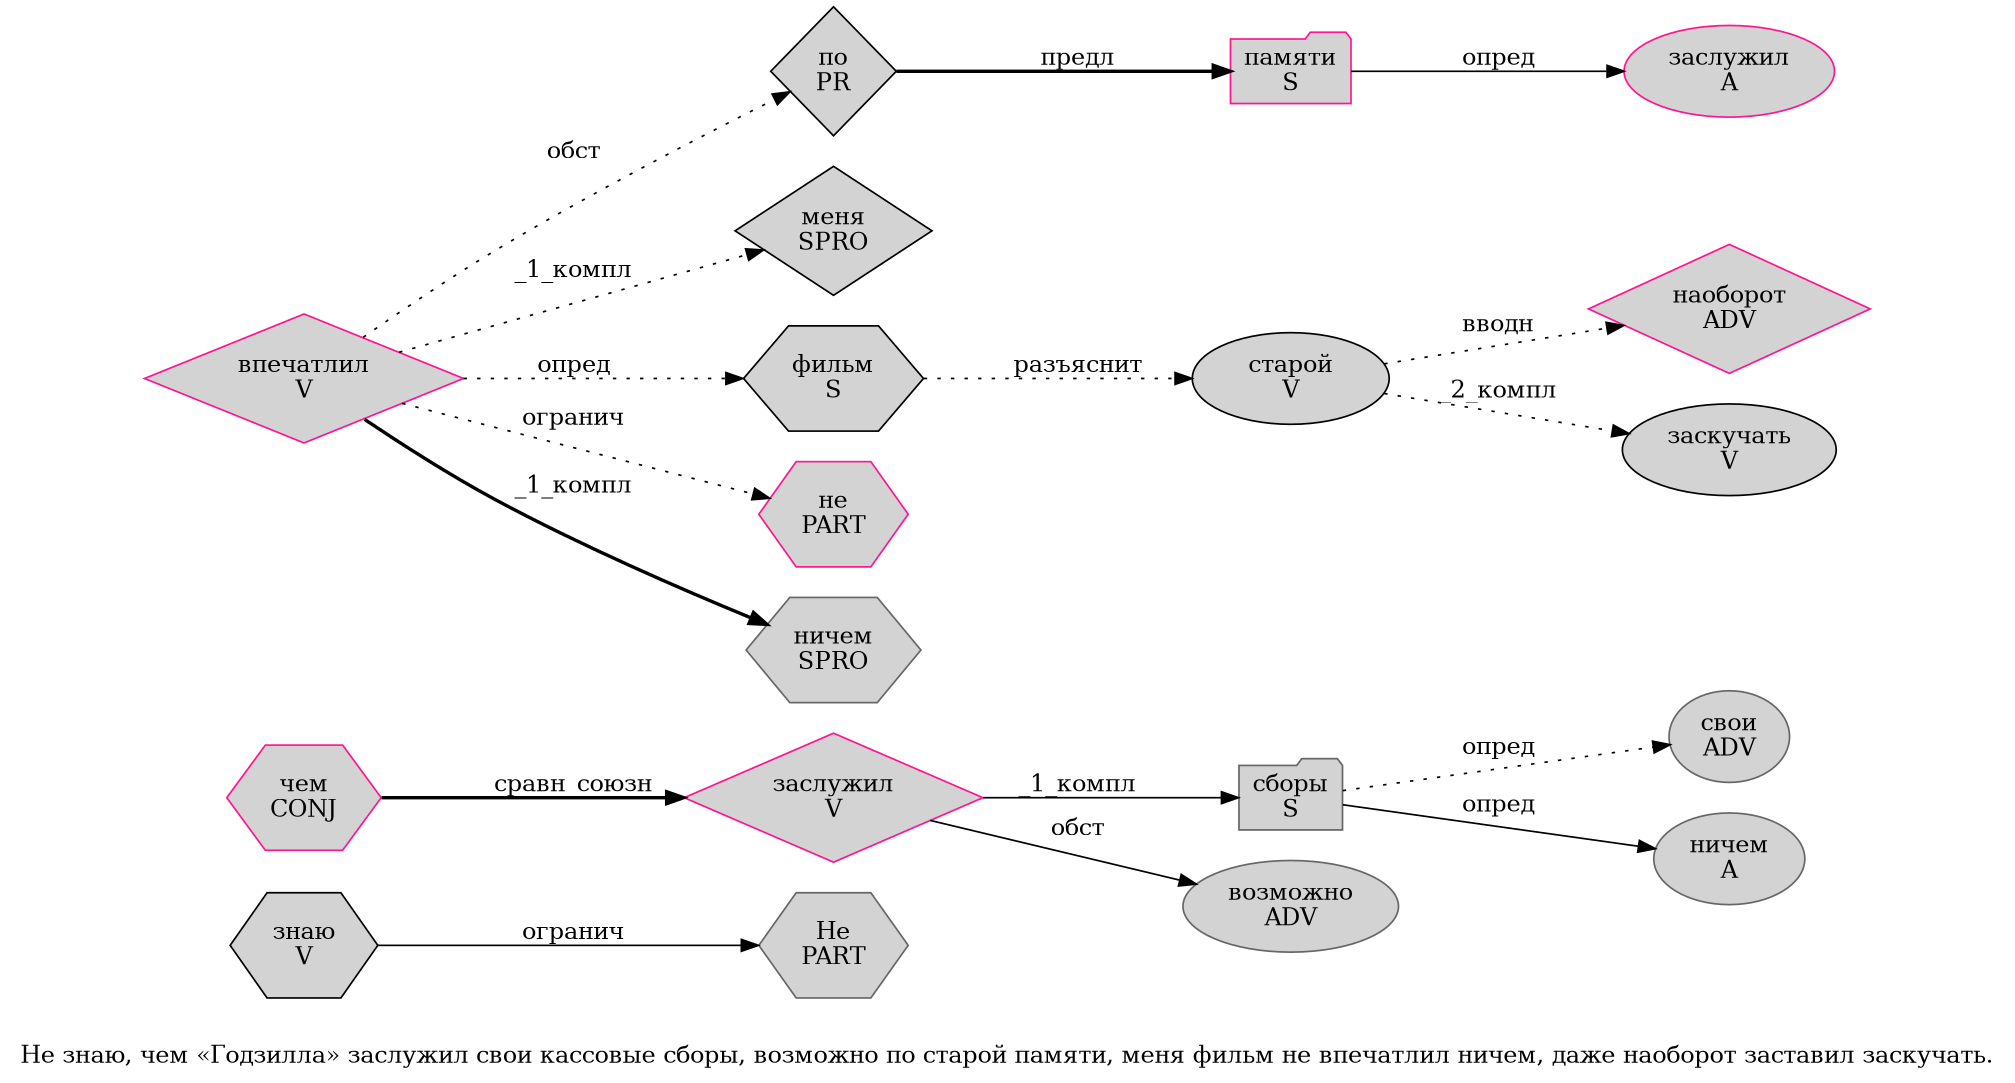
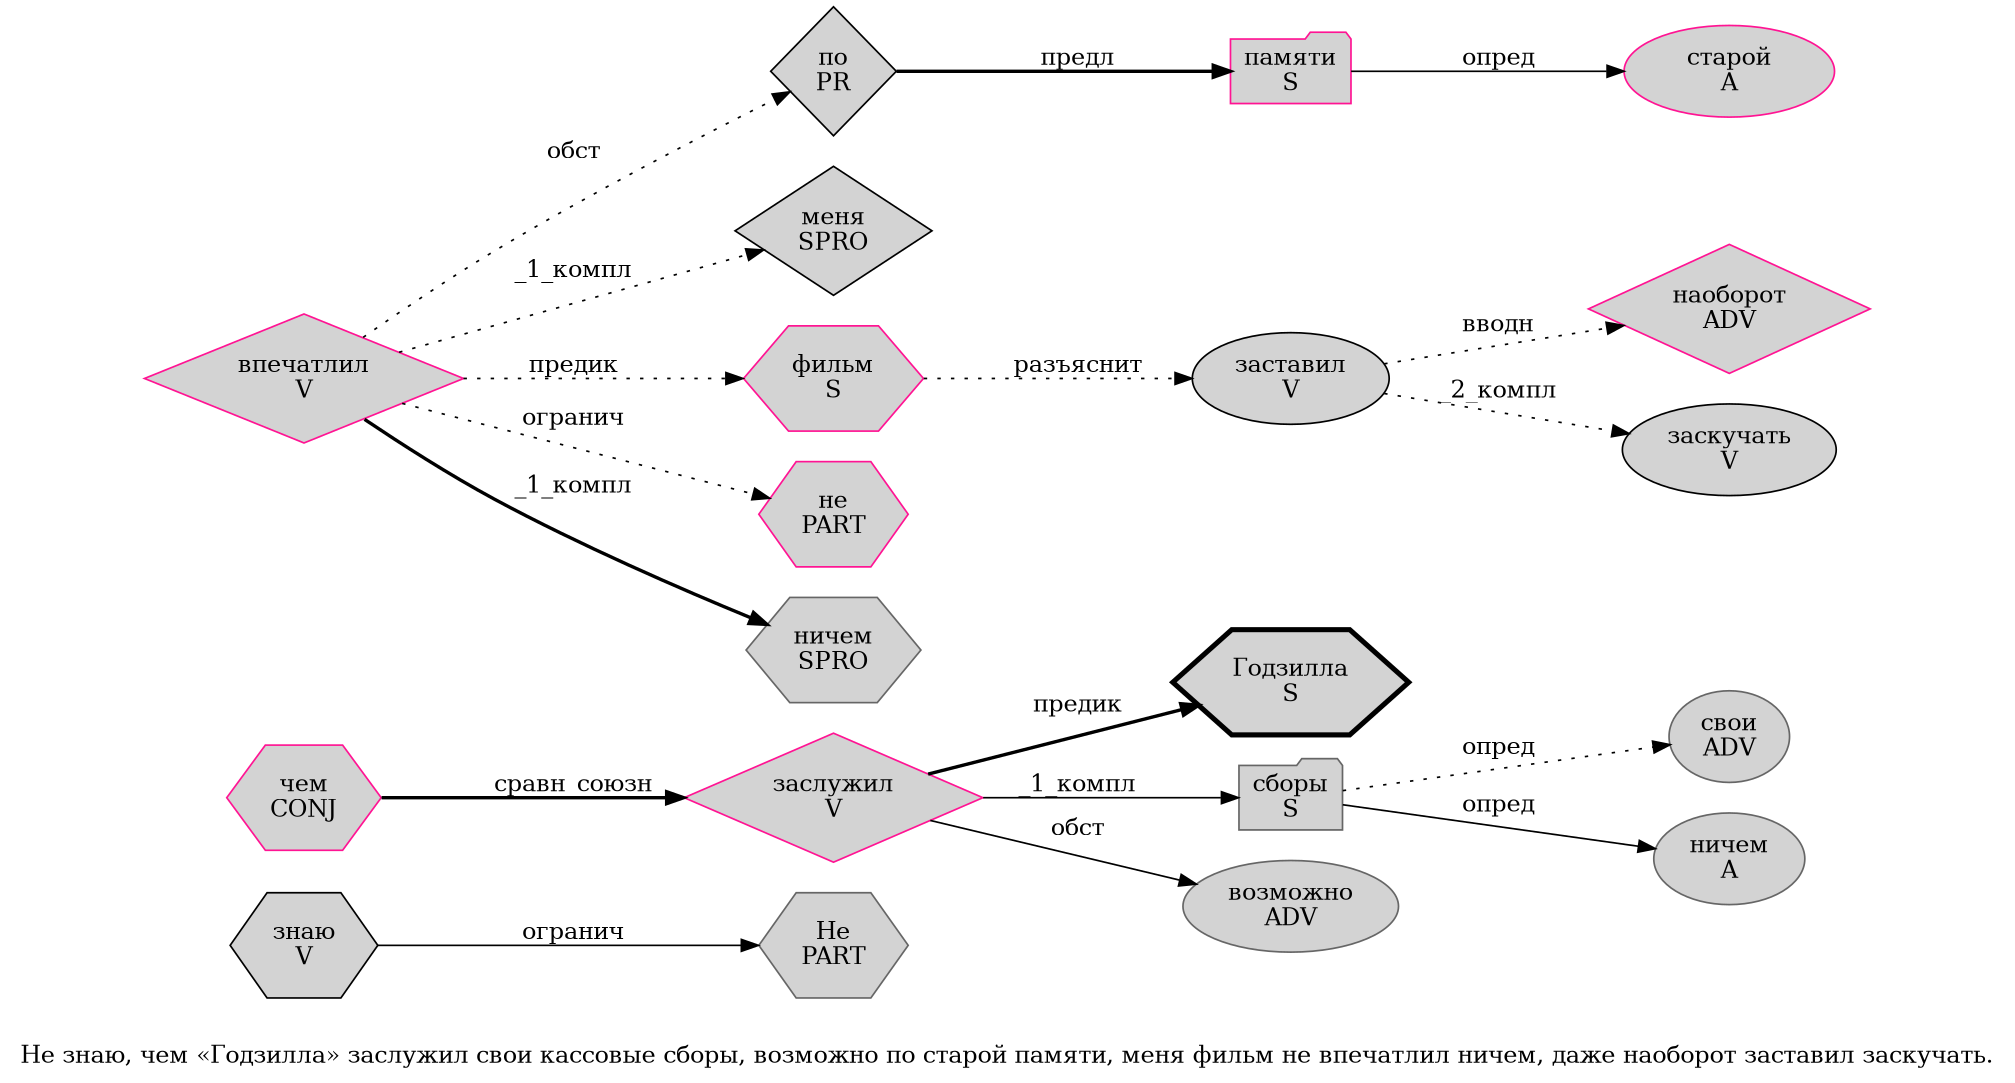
  digraph {
    label="Не знаю, чем «Годзилла» заслужил свои кассовые сборы, возможно по старой памяти, меня фильм не впечатлил ничем, даже наоборот заставил заскучать."
    rankdir=LR
    node [color=deeppink fillcolor=lightgray penwidth=1 shape=hexagon style=filled]
    edge [style=dotted]
    n1 [color=gray40 label="Не\nPART"]
    n2 [color=black label="знаю\nV"]
    n3 [label="чем\nCONJ"]
    n4 [label="заслужил\nV" shape=diamond]
+   n5 [color=black label="Годзилла\nS" penwidth=3]
    n6 [color=gray40 label="сборы\nS" shape=folder]
    n7 [color=gray40 label="возможно\nADV" shape=ellipse]
    n8 [color=gray40 label="свои\nADV" shape=ellipse]
    n9 [color=gray40 label="ничем\nA" shape=ellipse]
    n10 [color=black label="по\nPR" shape=diamond]
    n11 [label="памяти\nS" shape=folder]
-   n12 [label="заслужил\nA" shape=ellipse]
+   n12 [label="старой\nA" shape=ellipse]
    n13 [color=black label="меня\nSPRO" shape=diamond]
-   n14 [color=black label="фильм\nS"]
-   n15 [color=black label="старой\nV" shape=ellipse]
+   n14 [label="фильм\nS"]
+   n15 [color=black label="заставил\nV" shape=ellipse]
    n16 [label="не\nPART"]
    n17 [label="впечатлил\nV" shape=diamond]
    n18 [color=gray40 label="ничем\nSPRO"]
    n19 [label="наоборот\nADV" shape=diamond]
    n20 [color=black label="заскучать\nV" shape=ellipse]
    n2 -> n1 [label="огранич" style=solid]
    n3 -> n4 [label="сравн_союзн" style=bold]
+   n4 -> n5 [label="предик" style=bold]
    n4 -> n6 [label="_1_компл" style=solid]
    n4 -> n7 [label="обст" style=solid]
    n6 -> n8 [label="опред"]
    n6 -> n9 [label="опред" style=solid]
    n10 -> n11 [label="предл" style=bold]
    n11 -> n12 [label="опред" style=solid]
    n14 -> n15 [label="разъяснит"]
    n15 -> n19 [label="вводн"]
    n15 -> n20 [label="_2_компл"]
    n17 -> n10 [label="обст"]
    n17 -> n13 [label="_1_компл"]
-   n17 -> n14 [label="опред"]
+   n17 -> n14 [label="предик"]
    n17 -> n16 [label="огранич"]
    n17 -> n18 [label="_1_компл" style=bold]
  }
